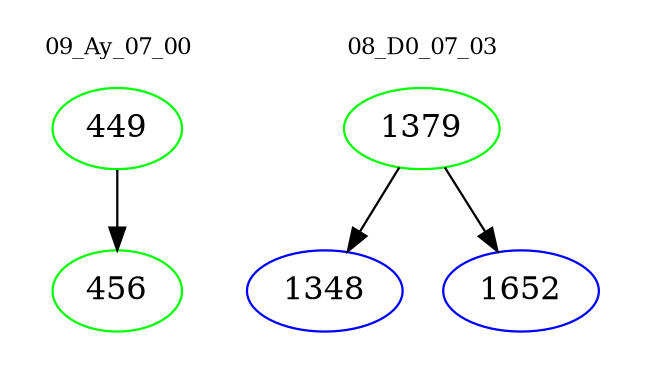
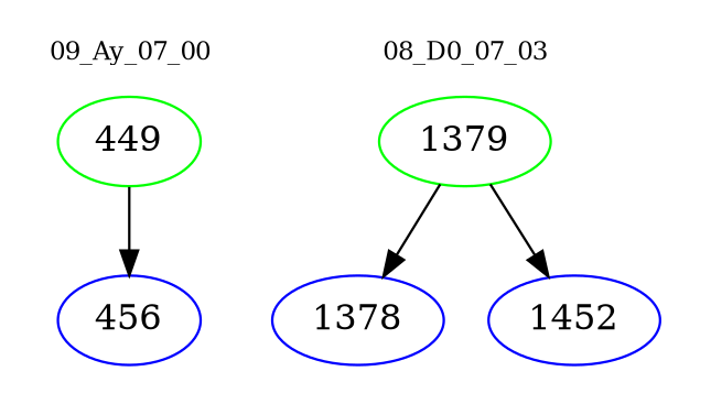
  digraph {
    node [color=blue]
    edge [color=black]
    n1 [color=green label=449]
-   n2 [color=green label=456]
+   n2 [label=456]
    n3 [color=green label=1379]
-   n4 [label=1348]
-   n5 [label=1652]
+   n4 [label=1378]
+   n5 [label=1452]
    subgraph cluster_1 {
      color=white
      fontsize=10
      label="09_Ay_07_00"
      n1
      n2
    }
    subgraph cluster_2 {
      color=white
      fontsize=10
      label="08_D0_07_03"
      n3
      n4
      n5
    }
    n1 -> n2
    n3 -> n4
    n3 -> n5
  }
